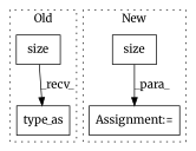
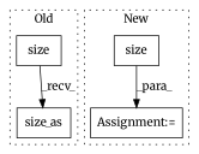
  digraph {
    fontname=Merriweather
    node [a=32 shape=box fontname=Merriweather]
    edge [fontname=Merriweather]
-   n1 [l="8,1" label=type_as s="362,375"]
+   n1 [l="8,1" label=size_as s="362,375"]
    n2 [l=6 label=size s=354]
    n3 [l="5,1" label=size s="389,396"]
    n4 [a=7 l=1 label="Assignment:=" s=464]
    subgraph cluster_1 {
      label=Old
      style=dotted
      n1
      n2
    }
    subgraph cluster_2 {
      label=New
      style=dotted
      n3
      n4
    }
    n2 -> n1 [label=_recv_]
    n3 -> n4 [label=_para_]
  }
